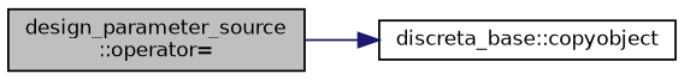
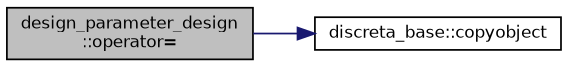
  digraph {
    rankdir=LR
    node [color=black fontname=Helvetica fontsize=10 shape=record style=filled]
-   n1 [fillcolor=grey75 fontcolor=black height=0.2 label="design_parameter_source\l::operator=" width=0.4]
+   n1 [fillcolor=grey75 fontcolor=black height=0.2 label="design_parameter_design\l::operator=" width=0.4]
    n2 [fillcolor=white height=0.2 label="discreta_base::copyobject" width=0.4]
    n1 -> n2 [color=midnightblue fontname=Helvetica fontsize=10 labelfontname=Helvetica labelfontsize=10 style=solid]
  }
